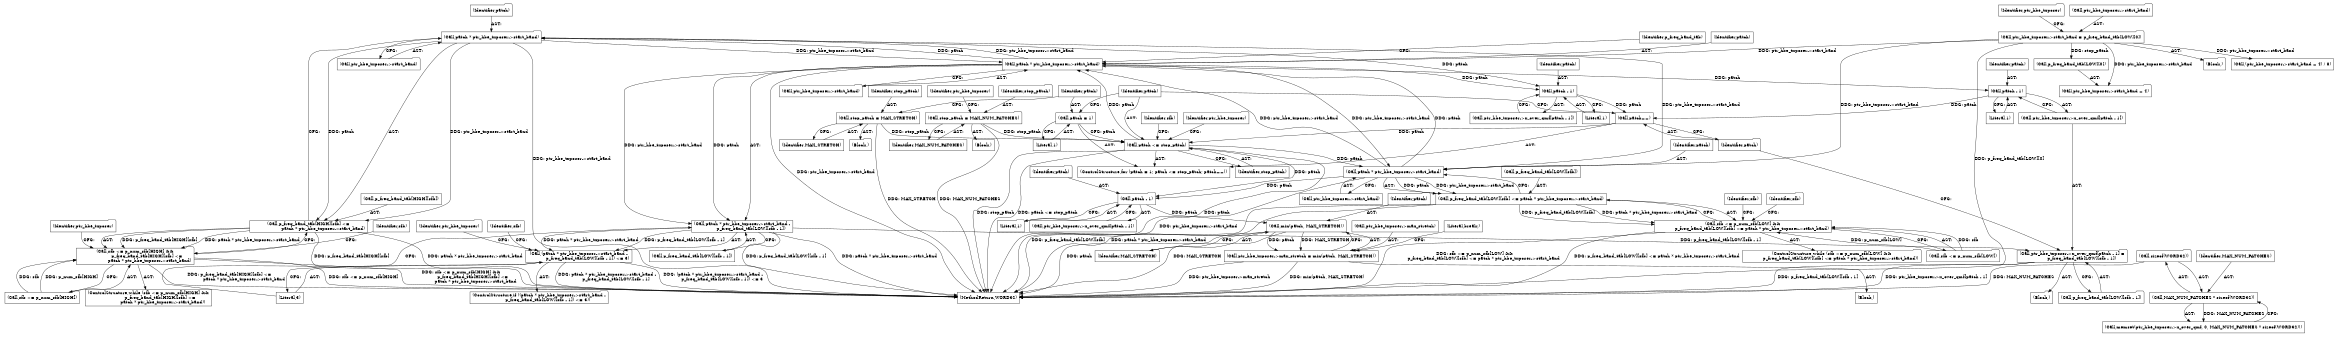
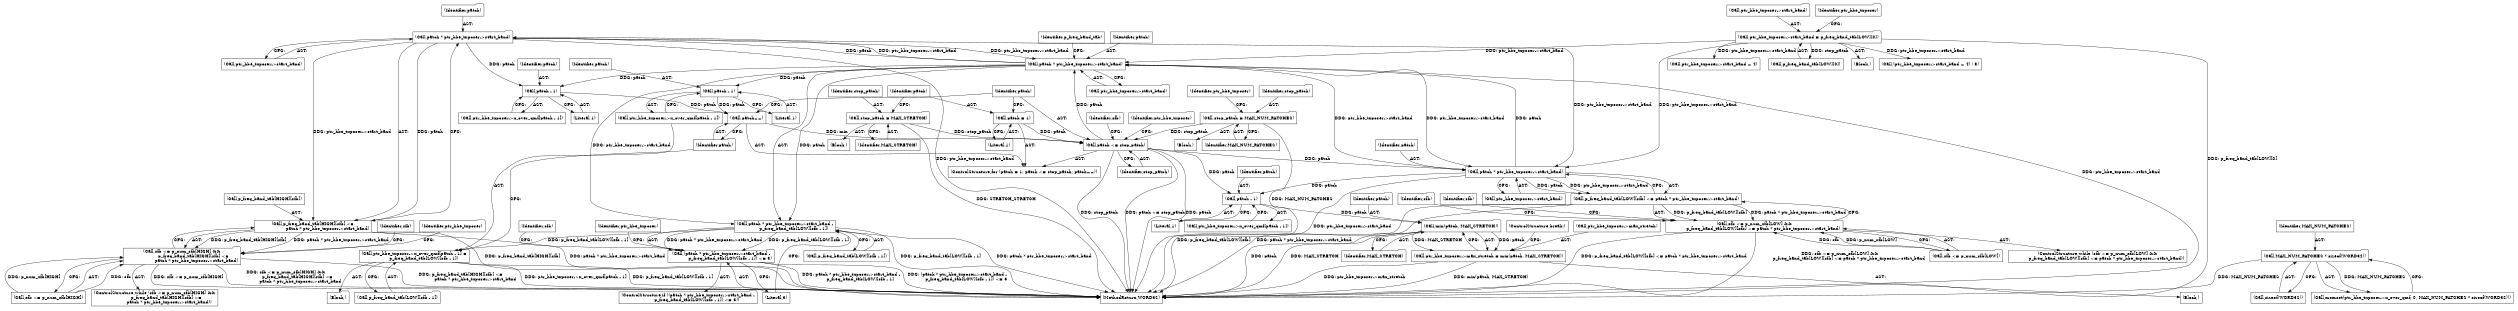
  digraph {
    node [shape=box]
    n1 [label="(Call,patch * ptr_hbe_txposer->start_band)" shape=folder]
    n2 [label="(Call,patch * ptr_hbe_txposer->start_band)"]
    n3 [label="(Call,patch * ptr_hbe_txposer->start_band)"]
    n4 [label="(Call,patch - 1)"]
    n5 [label="(Call,p_freq_band_tab[HIGH][sfb] <=\n                     patch * ptr_hbe_txposer->start_band)"]
    n6 [label="(MethodReturn,WORD32)"]
    n7 [label="(Call,ptr_hbe_txposer->start_band)" shape=folder]
    n8 [label="(Call,patch - 1)"]
    n9 [label="(Call,patch * ptr_hbe_txposer->start_band -\n             p_freq_band_tab[LOW][sfb - 1])"]
    n10 [label="(Call,ptr_hbe_txposer->start_band)" shape=folder]
    n11 [label="(Call,p_freq_band_tab[LOW][sfb] <= patch * ptr_hbe_txposer->start_band)"]
    n12 [label="(Call,patch - 1)" shape=folder]
    n13 [label="(Call,ptr_hbe_txposer->start_band)"]
-   n14 [label="(Call,patch++)"]
+   n14 [label="(Call,patch++)" shape=folder]
    n15 [label="(Call,ptr_hbe_txposer->x_over_qmf[patch - 1])"]
    n16 [label="(Literal,1)"]
    n17 [label="(Call,sfb <= p_num_sfb[HIGH] &&\n                 p_freq_band_tab[HIGH][sfb] <=\n                     patch * ptr_hbe_txposer->start_band)" shape=folder]
    n18 [label="(Literal,1)"]
    n19 [label="(Call,ptr_hbe_txposer->x_over_qmf[patch - 1])"]
    n20 [label="(Call,(patch * ptr_hbe_txposer->start_band -\n             p_freq_band_tab[LOW][sfb - 1]) <= 3)" shape=folder]
    n21 [label="(Call,ptr_hbe_txposer->x_over_qmf[patch - 1] =\n              p_freq_band_tab[LOW][sfb - 1])" shape=folder]
    n22 [label="(Call,p_freq_band_tab[LOW][sfb - 1])" shape=folder]
    n23 [label="(Call,sfb <= p_num_sfb[LOW] &&\n             p_freq_band_tab[LOW][sfb] <= patch * ptr_hbe_txposer->start_band)"]
    n24 [label="(Call,min(patch, MAX_STRETCH))" shape=folder]
    n25 [label="(Literal,1)" shape=folder]
    n26 [label="(Call,ptr_hbe_txposer->x_over_qmf[patch - 1])" shape=folder]
    n27 [label="(Call,patch <= stop_patch)"]
    n28 [label="(ControlStructure,for (patch = 1; patch <= stop_patch; patch++))"]
    n29 [label="(Identifier,stop_patch)"]
    n30 [label="(Identifier,patch)" shape=folder]
-   n31 [label="(Call,patch = 1)"]
+   n31 [label="(Call,patch = 1)" shape=folder]
    n32 [label="(Literal,1)" shape=folder]
    n33 [label="(Call,stop_patch = MAX_STRETCH)" shape=folder]
    n34 [label="(Block,)" shape=folder]
    n35 [label="(Identifier,MAX_STRETCH)"]
    n36 [label="(Call,stop_patch = MAX_NUM_PATCHES)" shape=folder]
    n37 [label="(Identifier,MAX_NUM_PATCHES)"]
    n38 [label="(Block,)"]
-   n39 [label="(Call,MAX_NUM_PATCHES * sizeof(WORD32))"]
+   n39 [label="(Call,MAX_NUM_PATCHES * sizeof(WORD32))" shape=folder]
    n40 [label="(Call,memset(ptr_hbe_txposer->x_over_qmf, 0, MAX_NUM_PATCHES * sizeof(WORD32)))"]
-   n41 [label="(Call,sizeof(WORD32))" shape=folder]
+   n41 [label="(Call,sizeof(WORD32))"]
    n42 [label="(Call,ptr_hbe_txposer->start_band = p_freq_band_tab[LOW][0])" shape=folder]
    n43 [label="(Call,p_freq_band_tab[LOW][0])"]
    n44 [label="(Call,ptr_hbe_txposer->start_band + 4)" shape=folder]
    n45 [label="(Block,)" shape=folder]
    n46 [label="(Call,(ptr_hbe_txposer->start_band + 4) / 8)"]
    n47 [label="(ControlStructure,while (sfb <= p_num_sfb[LOW] &&\n             p_freq_band_tab[LOW][sfb] <= patch * ptr_hbe_txposer->start_band))" shape=folder]
    n48 [label="(Call,sfb <= p_num_sfb[LOW])" shape=folder]
    n49 [label="(ControlStructure,if ((patch * ptr_hbe_txposer->start_band -\n             p_freq_band_tab[LOW][sfb - 1]) <= 3))" shape=folder]
    n50 [label="(Literal,3)"]
    n51 [label="(Call,p_freq_band_tab[LOW][sfb - 1])" shape=folder]
    n52 [label="(Block,)" shape=folder]
    n53 [label="(Call,ptr_hbe_txposer->max_stretch = min(patch, MAX_STRETCH))"]
    n54 [label="(Identifier,MAX_STRETCH)" shape=folder]
    n55 [label="(Block,)"]
    n56 [label="(ControlStructure,while (sfb <= p_num_sfb[HIGH] &&\n                 p_freq_band_tab[HIGH][sfb] <=\n                     patch * ptr_hbe_txposer->start_band))"]
    n57 [label="(Call,sfb <= p_num_sfb[HIGH])" shape=folder]
    n58 [label="(Identifier,ptr_hbe_txposer)"]
    n59 [label="(Identifier,stop_patch)" shape=folder]
    n60 [label="(Identifier,MAX_NUM_PATCHES)"]
    n61 [label="(Call,ptr_hbe_txposer->max_stretch)"]
    n62 [label="(Identifier,stop_patch)"]
    n63 [label="(Identifier,sfb)" shape=folder]
    n64 [label="(Call,ptr_hbe_txposer->start_band)" shape=folder]
    n65 [label="(Identifier,ptr_hbe_txposer)" shape=folder]
    n66 [label="(Identifier,patch)" shape=folder]
    n67 [label="(Identifier,patch)"]
    n68 [label="(Identifier,ptr_hbe_txposer)" shape=folder]
-   n69 [label="(Call,p_freq_band_tab[LOW][sfb])" shape=folder]
    n70 [label="(Call,p_freq_band_tab[HIGH][sfb])"]
    n71 [label="(Identifier,patch)"]
    n72 [label="(Identifier,patch)"]
-   n73 [label="(Literal,break;)"]
+   n73 [label="(ControlStructure,break;)"]
    n74 [label="(Identifier,sfb)"]
    n75 [label="(Identifier,p_freq_band_tab)"]
    n76 [label="(Identifier,ptr_hbe_txposer)" shape=folder]
    n77 [label="(Identifier,patch)" shape=folder]
    n78 [label="(Identifier,sfb)"]
    n79 [label="(Identifier,ptr_hbe_txposer)" shape=folder]
    n80 [label="(Identifier,patch)"]
    n81 [label="(Identifier,patch)"]
    n82 [label="(Identifier,sfb)"]
    n83 [label="(Identifier,sfb)"]
    n84 [label="(Identifier,patch)" shape=folder]
    n85 [label="(Identifier,patch)"]
    n1 -> n2 [label="DDG: ptr_hbe_txposer->start_band"]
    n1 -> n3 [label="DDG: ptr_hbe_txposer->start_band"]
    n1 -> n4 [label="DDG: patch"]
    n1 -> n5 [label="AST: "]
    n1 -> n5 [label="DDG: patch"]
    n1 -> n5 [label="DDG: ptr_hbe_txposer->start_band"]
    n1 -> n6 [label="DDG: ptr_hbe_txposer->start_band"]
    n1 -> n7 [label="CFG: "]
    n2 -> n1 [label="DDG: patch"]
    n2 -> n1 [label="DDG: ptr_hbe_txposer->start_band"]
    n2 -> n3 [label="DDG: ptr_hbe_txposer->start_band"]
    n2 -> n4 [label="DDG: patch"]
    n2 -> n6 [label="DDG: ptr_hbe_txposer->start_band"]
    n2 -> n8 [label="DDG: patch"]
    n2 -> n9 [label="AST: "]
    n2 -> n9 [label="DDG: patch"]
    n2 -> n9 [label="DDG: ptr_hbe_txposer->start_band"]
    n2 -> n10 [label="CFG: "]
    n3 -> n2 [label="DDG: patch"]
    n3 -> n2 [label="DDG: ptr_hbe_txposer->start_band"]
    n3 -> n6 [label="DDG: ptr_hbe_txposer->start_band"]
    n3 -> n11 [label="AST: "]
    n3 -> n11 [label="DDG: patch"]
    n3 -> n11 [label="DDG: ptr_hbe_txposer->start_band"]
    n3 -> n12 [label="DDG: patch"]
    n3 -> n13 [label="CFG: "]
    n4 -> n14 [label="DDG: patch"]
    n4 -> n15 [label="AST: "]
    n4 -> n16 [label="CFG: "]
    n5 -> n1 [label="CFG: "]
    n5 -> n6 [label="DDG: p_freq_band_tab[HIGH][sfb]"]
    n5 -> n6 [label="DDG: patch * ptr_hbe_txposer->start_band"]
    n5 -> n17 [label="AST: "]
    n5 -> n17 [label="DDG: p_freq_band_tab[HIGH][sfb]"]
    n5 -> n17 [label="DDG: patch * ptr_hbe_txposer->start_band"]
    n7 -> n1 [label="AST: "]
    n8 -> n14 [label="DDG: patch"]
    n8 -> n18 [label="CFG: "]
    n8 -> n19 [label="AST: "]
    n9 -> n6 [label="DDG: patch * ptr_hbe_txposer->start_band"]
    n9 -> n6 [label="DDG: p_freq_band_tab[LOW][sfb - 1]"]
    n9 -> n20 [label="AST: "]
    n9 -> n20 [label="DDG: patch * ptr_hbe_txposer->start_band"]
    n9 -> n20 [label="DDG: p_freq_band_tab[LOW][sfb - 1]"]
    n9 -> n21 [label="DDG: p_freq_band_tab[LOW][sfb - 1]"]
    n9 -> n22 [label="CFG: "]
    n10 -> n2 [label="AST: "]
    n11 -> n3 [label="CFG: "]
    n11 -> n6 [label="DDG: p_freq_band_tab[LOW][sfb]"]
    n11 -> n6 [label="DDG: patch * ptr_hbe_txposer->start_band"]
    n11 -> n23 [label="AST: "]
    n11 -> n23 [label="DDG: p_freq_band_tab[LOW][sfb]"]
    n11 -> n23 [label="DDG: patch * ptr_hbe_txposer->start_band"]
    n12 -> n24 [label="DDG: patch"]
    n12 -> n25 [label="CFG: "]
    n12 -> n26 [label="AST: "]
    n13 -> n3 [label="AST: "]
-   n14 -> n27 [label="DDG: patch"]
+   n14 -> n27 [label="DDG: min"]
    n14 -> n28 [label="AST: "]
    n14 -> n30 [label="CFG: "]
    n15 -> n4 [label="CFG: "]
    n16 -> n4 [label="AST: "]
    n17 -> n5 [label="CFG: "]
    n17 -> n6 [label="DDG: sfb <= p_num_sfb[HIGH]"]
    n17 -> n6 [label="DDG: sfb <= p_num_sfb[HIGH] &&\n                 p_freq_band_tab[HIGH][sfb] <=\n                     patch * ptr_hbe_txposer->start_band"]
    n17 -> n6 [label="DDG: p_freq_band_tab[HIGH][sfb] <=\n                     patch * ptr_hbe_txposer->start_band"]
    n17 -> n56 [label="AST: "]
    n17 -> n57 [label="CFG: "]
    n18 -> n8 [label="AST: "]
    n19 -> n8 [label="CFG: "]
    n19 -> n21 [label="AST: "]
    n20 -> n6 [label="DDG: patch * ptr_hbe_txposer->start_band -\n             p_freq_band_tab[LOW][sfb - 1]"]
    n20 -> n6 [label="DDG: (patch * ptr_hbe_txposer->start_band -\n             p_freq_band_tab[LOW][sfb - 1]) <= 3"]
    n20 -> n49 [label="AST: "]
    n20 -> n50 [label="CFG: "]
    n21 -> n6 [label="DDG: ptr_hbe_txposer->x_over_qmf[patch - 1]"]
    n21 -> n6 [label="DDG: p_freq_band_tab[LOW][sfb - 1]"]
    n21 -> n51 [label="CFG: "]
    n21 -> n52 [label="AST: "]
    n22 -> n9 [label="AST: "]
    n23 -> n6 [label="DDG: p_freq_band_tab[LOW][sfb] <= patch * ptr_hbe_txposer->start_band"]
    n23 -> n6 [label="DDG: sfb <= p_num_sfb[LOW] &&\n             p_freq_band_tab[LOW][sfb] <= patch * ptr_hbe_txposer->start_band"]
    n23 -> n11 [label="CFG: "]
    n23 -> n47 [label="AST: "]
    n23 -> n48 [label="CFG: "]
    n24 -> n6 [label="DDG: MAX_STRETCH"]
    n24 -> n6 [label="DDG: patch"]
    n24 -> n53 [label="AST: "]
    n24 -> n53 [label="DDG: patch"]
    n24 -> n53 [label="DDG: MAX_STRETCH"]
    n24 -> n54 [label="CFG: "]
    n25 -> n12 [label="AST: "]
    n26 -> n12 [label="CFG: "]
    n27 -> n2 [label="DDG: patch"]
    n27 -> n3 [label="DDG: patch"]
    n27 -> n6 [label="DDG: stop_patch"]
    n27 -> n6 [label="DDG: patch <= stop_patch"]
    n27 -> n6 [label="DDG: patch"]
    n27 -> n12 [label="DDG: patch"]
    n27 -> n28 [label="AST: "]
    n27 -> n29 [label="CFG: "]
    n29 -> n27 [label="AST: "]
    n30 -> n14 [label="AST: "]
    n30 -> n21 [label="CFG: "]
-   n31 -> n27 [label="CFG: patch"]
+   n31 -> n27 [label="DDG: patch"]
    n31 -> n28 [label="AST: "]
    n31 -> n32 [label="CFG: "]
    n32 -> n31 [label="AST: "]
-   n33 -> n6 [label="DDG: MAX_STRETCH"]
+   n33 -> n6 [label="DDG: STRETCH_STRETCH"]
    n33 -> n27 [label="DDG: stop_patch"]
    n33 -> n34 [label="AST: "]
    n33 -> n35 [label="CFG: "]
    n35 -> n33 [label="AST: "]
    n36 -> n6 [label="DDG: MAX_NUM_PATCHES"]
    n36 -> n27 [label="DDG: stop_patch"]
    n36 -> n37 [label="CFG: "]
    n36 -> n38 [label="AST: "]
    n37 -> n36 [label="AST: "]
-   n41 -> n6 [label="DDG: MAX_NUM_PATCHES"]
+   n39 -> n6 [label="DDG: MAX_NUM_PATCHES"]
    n39 -> n40 [label="AST: "]
    n39 -> n40 [label="DDG: MAX_NUM_PATCHES"]
-   n39 -> n41 [label="AST: "]
+   n39 -> n41 [label="CFG: "]
    n40 -> n39 [label="CFG: "]
    n41 -> n39 [label="AST: "]
    n42 -> n2 [label="DDG: ptr_hbe_txposer->start_band"]
    n42 -> n3 [label="DDG: ptr_hbe_txposer->start_band"]
    n42 -> n6 [label="DDG: p_freq_band_tab[LOW][0]"]
    n42 -> n43 [label="DDG: stop_patch"]
    n42 -> n44 [label="DDG: ptr_hbe_txposer->start_band"]
    n42 -> n45 [label="AST: "]
    n42 -> n46 [label="DDG: ptr_hbe_txposer->start_band"]
-   n43 -> n44 [label="AST: "]
+   n43 -> n42 [label="AST: "]
    n48 -> n23 [label="AST: "]
    n48 -> n23 [label="DDG: sfb"]
    n48 -> n23 [label="DDG: p_num_sfb[LOW]"]
    n50 -> n9 [label="CFG: "]
    n50 -> n20 [label="AST: "]
    n51 -> n21 [label="AST: "]
    n53 -> n6 [label="DDG: min(patch, MAX_STRETCH)"]
    n53 -> n6 [label="DDG: ptr_hbe_txposer->max_stretch"]
    n53 -> n24 [label="CFG: "]
    n53 -> n55 [label="AST: "]
    n54 -> n24 [label="AST: "]
    n57 -> n17 [label="AST: "]
    n57 -> n17 [label="DDG: sfb"]
    n57 -> n17 [label="DDG: p_num_sfb[HIGH]"]
    n58 -> n36 [label="CFG: "]
    n59 -> n36 [label="AST: "]
    n60 -> n39 [label="AST: "]
    n61 -> n53 [label="AST: "]
    n62 -> n33 [label="AST: "]
    n63 -> n23 [label="CFG: "]
    n64 -> n42 [label="AST: "]
    n65 -> n17 [label="CFG: "]
    n66 -> n1 [label="AST: "]
    n67 -> n14 [label="CFG: "]
    n67 -> n27 [label="AST: "]
    n67 -> n31 [label="CFG: "]
    n68 -> n20 [label="CFG: "]
-   n69 -> n11 [label="AST: "]
    n70 -> n5 [label="AST: "]
    n71 -> n3 [label="AST: "]
    n72 -> n8 [label="AST: "]
    n73 -> n53 [label="CFG: "]
    n74 -> n27 [label="CFG: "]
    n75 -> n2 [label="CFG: "]
    n76 -> n42 [label="CFG: "]
    n77 -> n12 [label="AST: "]
    n78 -> n17 [label="CFG: "]
    n79 -> n27 [label="CFG: "]
    n80 -> n4 [label="AST: "]
    n81 -> n2 [label="AST: "]
    n82 -> n23 [label="CFG: "]
    n83 -> n20 [label="CFG: "]
    n84 -> n24 [label="AST: "]
    n85 -> n31 [label="AST: "]
    n85 -> n33 [label="CFG: "]
  }
